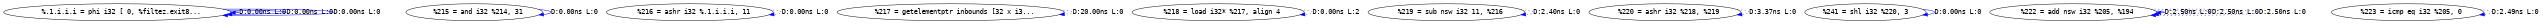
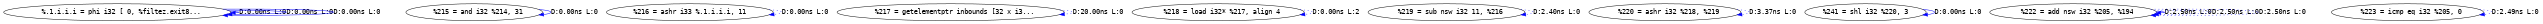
  digraph {
    fontname="DejaVu Sans Mono"
    node [fontname="DejaVu Sans Mono"]
    edge [color=blue fontname="DejaVu Sans Mono" style=dotted]
    n1 [label="  %.1.i.i.i = phi i32 [ 0, %filtez.exit8..."]
    n2 [label="  %215 = and i32 %214, 31"]
-   n3 [label="  %216 = ashr i32 %.1.i.i.i, 11"]
+   n3 [label="%216 = ashr i33 %.1.i.i.i, 11"]
    n4 [label="  %217 = getelementptr inbounds [32 x i3..."]
    n5 [label="  %218 = load i32* %217, align 4"]
    n6 [label="  %219 = sub nsw i32 11, %216"]
    n7 [label="  %220 = ashr i32 %218, %219"]
    n8 [label="%241 = shl i32 %220, 3"]
    n9 [label="  %222 = add nsw i32 %205, %194"]
    n10 [label="  %223 = icmp eq i32 %205, 0"]
    n1 -> n1 [label="D:0.00ns L:0" style=solid]
    n1 -> n1 [label="D:0.00ns L:0" style=solid]
    n1 -> n1 [label="D:0.00ns L:0" style=solid]
    n2 -> n2 [label="D:0.00ns L:0" style=solid]
    n3 -> n3 [label="D:0.00ns L:0"]
    n4 -> n4 [label="D:20.00ns L:0"]
    n5 -> n5 [label="D:0.00ns L:2"]
    n6 -> n6 [label="D:2.40ns L:0"]
    n7 -> n7 [label="D:3.37ns L:0"]
    n8 -> n8 [label="D:0.00ns L:0" style=solid]
    n9 -> n9 [label="D:2.50ns L:0" style=solid]
    n9 -> n9 [label="D:2.50ns L:0"]
    n9 -> n9 [label="D:2.50ns L:0"]
    n10 -> n10 [label="D:2.49ns L:0"]
  }
